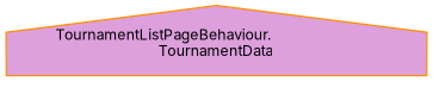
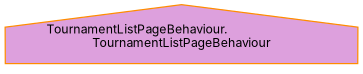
  digraph {
    rankdir=LR
    fontname=Inter
-   n1 [color=darkorange fillcolor=plum fontname=Inter fontsize=10 height=0.2 label="TournamentListPageBehaviour.\lTournamentData" shape=house style=filled width=0.4]
+   n1 [color=darkorange fillcolor=plum fontname=Inter fontsize=10 height=0.2 label="TournamentListPageBehaviour.\lTournamentListPageBehaviour" shape=house style=filled width=0.4]
  }
